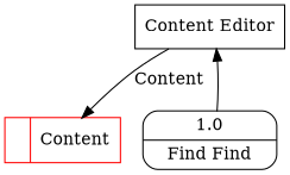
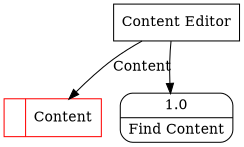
  digraph {
    n1 [color=red label="<f0>  |<f1> Content " shape=record]
    n2 [label="Content Editor" shape=box]
-   n3 [label="{<f0> 1.0|<f1> Find Find }" shape=Mrecord]
+   n3 [label="{<f0> 1.0|<f1> Find Content }" shape=Mrecord]
    n2 -> n1 [label=Content]
-   n3 -> n2
+   n2 -> n3
  }
